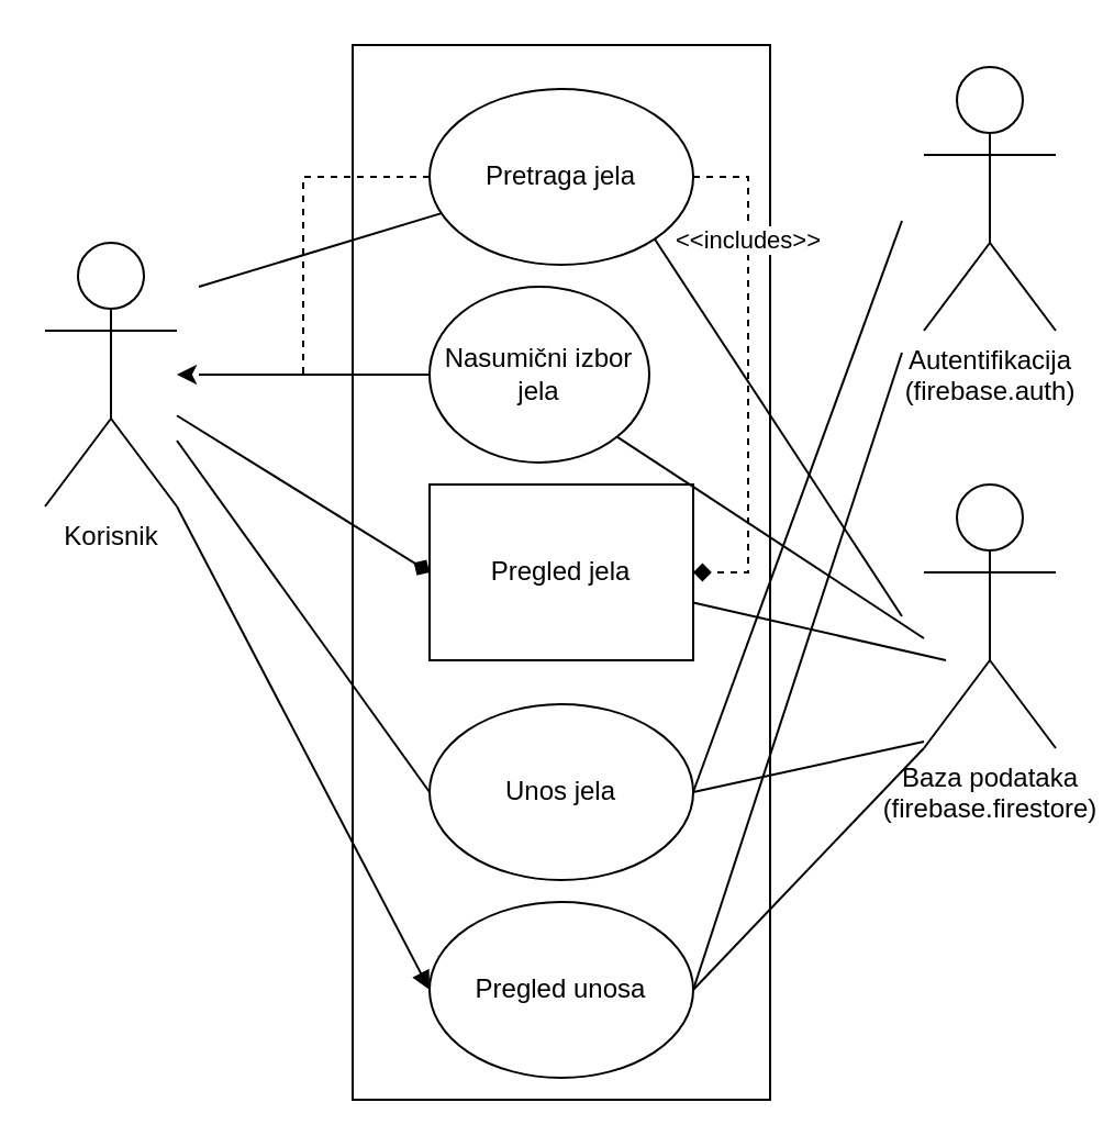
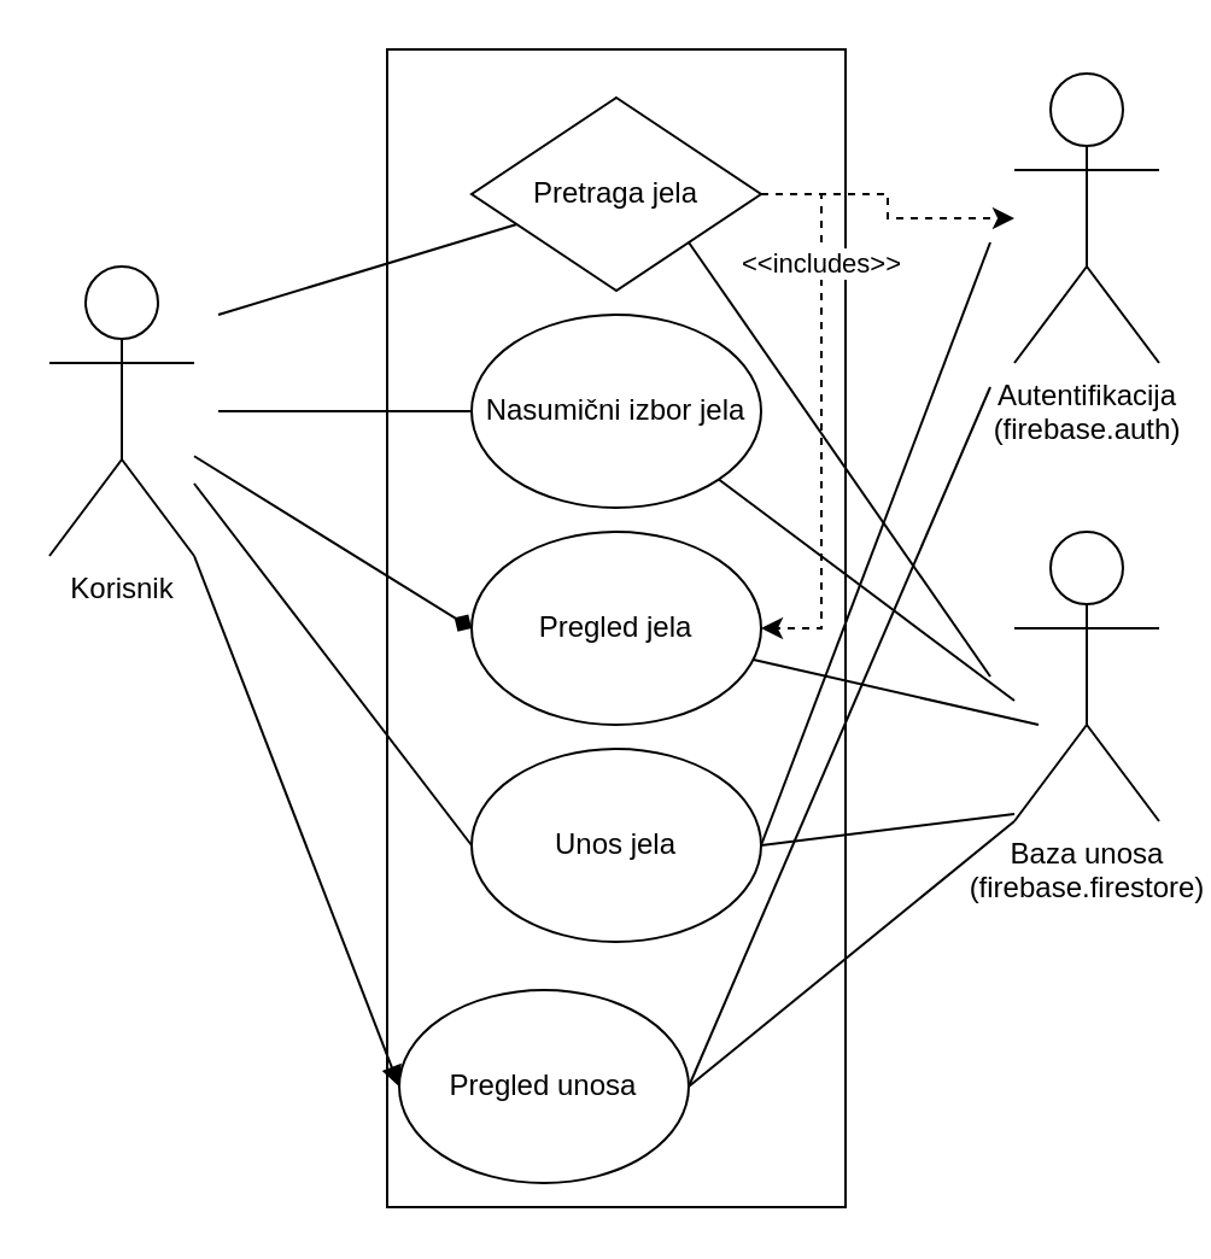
  <mxCell id="0" />
  <mxCell id="1" parent="0" />
  <mxCell id="2" value="Korisnik" style="shape=umlActor;verticalLabelPosition=bottom;verticalAlign=top;html=1;outlineConnect=0;" parent="1" vertex="1"><mxGeometry x="20" y="110" width="60" height="120" as="geometry" /></mxCell>
  <mxCell id="3" value="" style="rounded=0;whiteSpace=wrap;html=1;" parent="1" vertex="1"><mxGeometry x="160" y="20" width="190" height="480" as="geometry" /></mxCell>
- <mxCell id="4" value="&amp;lt;&amp;lt;includes&amp;gt;&amp;gt;" style="edgeStyle=orthogonalEdgeStyle;rounded=0;orthogonalLoop=1;jettySize=auto;html=1;entryX=1;entryY=0.5;entryDx=0;entryDy=0;startArrow=none;startFill=0;dashed=1;endArrow=diamond;" parent="1" source="6" target="7" edge="1"><mxGeometry x="-0.522" relative="1" as="geometry"><Array as="points"><mxPoint x="340" y="80" /><mxPoint x="340" y="260" /></Array><mxPoint y="-1" as="offset" /></mxGeometry></mxCell>
- <mxCell id="5" value="" style="edgeStyle=orthogonalEdgeStyle;rounded=0;orthogonalLoop=1;jettySize=auto;html=1;dashed=1;labelBackgroundColor=none;startArrow=none;startFill=0;" parent="1" source="6" target="2" edge="1"><mxGeometry relative="1" as="geometry" /></mxCell>
- <mxCell id="6" value="Pretraga jela" style="ellipse;whiteSpace=wrap;html=1;" parent="1" vertex="1"><mxGeometry x="195" y="40" width="120" height="80" as="geometry" /></mxCell>
- <mxCell id="7" value="Pregled jela" style="whiteSpace=wrap;html=1;rounded=0;" parent="1" vertex="1"><mxGeometry x="195" y="220" width="120" height="80" as="geometry" /></mxCell>
- <mxCell id="8" value="Unos jela" style="ellipse;whiteSpace=wrap;html=1;" parent="1" vertex="1"><mxGeometry x="195" y="320" width="120" height="80" as="geometry" /></mxCell>
- <mxCell id="9" value="Nasumični izbor jela" style="ellipse;whiteSpace=wrap;html=1;" parent="1" vertex="1"><mxGeometry x="195" y="130" width="100" height="80" as="geometry" /></mxCell>
+ <mxCell id="4" value="&amp;lt;&amp;lt;includes&amp;gt;&amp;gt;" style="edgeStyle=orthogonalEdgeStyle;rounded=0;orthogonalLoop=1;jettySize=auto;html=1;entryX=1;entryY=0.5;entryDx=0;entryDy=0;startArrow=none;startFill=0;dashed=1;" parent="1" source="6" target="7" edge="1"><mxGeometry x="-0.522" relative="1" as="geometry"><Array as="points"><mxPoint x="340" y="80" /><mxPoint x="340" y="260" /></Array><mxPoint y="-1" as="offset" /></mxGeometry></mxCell>
+ <mxCell id="5" value="" style="edgeStyle=orthogonalEdgeStyle;rounded=0;orthogonalLoop=1;jettySize=auto;html=1;dashed=1;labelBackgroundColor=none;startArrow=none;startFill=0;" parent="1" source="6" target="10" edge="1"><mxGeometry relative="1" as="geometry" /></mxCell>
+ <mxCell id="6" value="Pretraga jela" style="rhombus;whiteSpace=wrap;html=1;" parent="1" vertex="1"><mxGeometry x="195" y="40" width="120" height="80" as="geometry" /></mxCell>
+ <mxCell id="7" value="Pregled jela" style="ellipse;whiteSpace=wrap;html=1;" parent="1" vertex="1"><mxGeometry x="195" y="220" width="120" height="80" as="geometry" /></mxCell>
+ <mxCell id="8" value="Unos jela" style="ellipse;whiteSpace=wrap;html=1;" parent="1" vertex="1"><mxGeometry x="195" y="310" width="120" height="80" as="geometry" /></mxCell>
+ <mxCell id="9" value="Nasumični izbor jela" style="ellipse;whiteSpace=wrap;html=1;" parent="1" vertex="1"><mxGeometry x="195" y="130" width="120" height="80" as="geometry" /></mxCell>
  <mxCell id="10" value="Autentifikacija&lt;br&gt;(firebase.auth)" style="shape=umlActor;verticalLabelPosition=bottom;verticalAlign=top;html=1;outlineConnect=0;" parent="1" vertex="1"><mxGeometry x="420" y="30" width="60" height="120" as="geometry" /></mxCell>
- <mxCell id="11" value="Baza podataka&lt;br&gt;(firebase.firestore)" style="shape=umlActor;verticalLabelPosition=bottom;verticalAlign=top;html=1;outlineConnect=0;" parent="1" vertex="1"><mxGeometry x="420" y="220" width="60" height="120" as="geometry" /></mxCell>
+ <mxCell id="11" value="Baza unosa&lt;br&gt;(firebase.firestore)" style="shape=umlActor;verticalLabelPosition=bottom;verticalAlign=top;html=1;outlineConnect=0;" parent="1" vertex="1"><mxGeometry x="420" y="220" width="60" height="120" as="geometry" /></mxCell>
  <mxCell id="12" value="" style="endArrow=none;html=1;" parent="1" target="6" edge="1"><mxGeometry width="50" height="50" relative="1" as="geometry"><mxPoint x="90" y="130" as="sourcePoint" /><mxPoint x="170" y="100" as="targetPoint" /></mxGeometry></mxCell>
  <mxCell id="13" value="" style="endArrow=none;html=1;" parent="1" target="9" edge="1"><mxGeometry width="50" height="50" relative="1" as="geometry"><mxPoint x="90" y="170" as="sourcePoint" /><mxPoint x="170" y="100" as="targetPoint" /></mxGeometry></mxCell>
  <mxCell id="14" value="" style="endArrow=none;html=1;entryX=0;entryY=0.5;entryDx=0;entryDy=0;" parent="1" target="8" edge="1"><mxGeometry width="50" height="50" relative="1" as="geometry"><mxPoint x="80" y="200" as="sourcePoint" /><mxPoint x="170" y="100" as="targetPoint" /></mxGeometry></mxCell>
  <mxCell id="15" value="" style="endArrow=none;html=1;exitX=1;exitY=0.5;exitDx=0;exitDy=0;" parent="1" source="8" edge="1"><mxGeometry width="50" height="50" relative="1" as="geometry"><mxPoint x="120" y="150" as="sourcePoint" /><mxPoint x="410" y="100" as="targetPoint" /></mxGeometry></mxCell>
  <mxCell id="16" value="" style="endArrow=none;html=1;exitX=1;exitY=1;exitDx=0;exitDy=0;" parent="1" source="6" edge="1"><mxGeometry width="50" height="50" relative="1" as="geometry"><mxPoint x="120" y="150" as="sourcePoint" /><mxPoint x="410" y="280" as="targetPoint" /></mxGeometry></mxCell>
  <mxCell id="17" value="" style="endArrow=none;html=1;exitX=1;exitY=1;exitDx=0;exitDy=0;" parent="1" source="9" edge="1"><mxGeometry width="50" height="50" relative="1" as="geometry"><mxPoint x="307.426" y="118.284" as="sourcePoint" /><mxPoint x="420" y="290" as="targetPoint" /></mxGeometry></mxCell>
  <mxCell id="18" value="" style="endArrow=none;html=1;" parent="1" source="7" edge="1"><mxGeometry width="50" height="50" relative="1" as="geometry"><mxPoint x="317.426" y="128.284" as="sourcePoint" /><mxPoint x="430" y="300" as="targetPoint" /></mxGeometry></mxCell>
  <mxCell id="19" value="" style="endArrow=diamond;html=1;entryX=0;entryY=0.5;entryDx=0;entryDy=0;" parent="1" source="2" target="7" edge="1"><mxGeometry width="50" height="50" relative="1" as="geometry"><mxPoint x="20" y="230" as="sourcePoint" /><mxPoint x="70" y="180" as="targetPoint" /></mxGeometry></mxCell>
  <mxCell id="20" value="" style="endArrow=none;html=1;exitX=1;exitY=0.5;exitDx=0;exitDy=0;" edge="1" parent="1" source="8"><mxGeometry width="50" height="50" relative="1" as="geometry"><mxPoint x="301.757" y="310.003" as="sourcePoint" /><mxPoint x="420" y="337.03" as="targetPoint" /></mxGeometry></mxCell>
- <mxCell id="21" value="Pregled unosa" style="ellipse;whiteSpace=wrap;html=1;" vertex="1" parent="1"><mxGeometry x="195" y="410" width="120" height="80" as="geometry" /></mxCell>
+ <mxCell id="21" value="Pregled unosa" style="ellipse;whiteSpace=wrap;html=1;" vertex="1" parent="1"><mxGeometry x="165" y="410" width="120" height="80" as="geometry" /></mxCell>
  <mxCell id="22" value="" style="endArrow=block;html=1;entryX=0;entryY=0.5;entryDx=0;entryDy=0;exitX=1;exitY=1;exitDx=0;exitDy=0;exitPerimeter=0;" edge="1" parent="1" target="21" source="2"><mxGeometry width="50" height="50" relative="1" as="geometry"><mxPoint x="80" y="300" as="sourcePoint" /><mxPoint x="170" y="200" as="targetPoint" /></mxGeometry></mxCell>
  <mxCell id="23" value="" style="endArrow=none;html=1;exitX=1;exitY=0.5;exitDx=0;exitDy=0;" edge="1" parent="1" source="21"><mxGeometry width="50" height="50" relative="1" as="geometry"><mxPoint x="120" y="250" as="sourcePoint" /><mxPoint x="410" y="160" as="targetPoint" /></mxGeometry></mxCell>
  <mxCell id="24" value="" style="endArrow=none;html=1;exitX=1;exitY=0.5;exitDx=0;exitDy=0;" edge="1" parent="1" source="21"><mxGeometry width="50" height="50" relative="1" as="geometry"><mxPoint x="301.757" y="410.003" as="sourcePoint" /><mxPoint x="420" y="340" as="targetPoint" /></mxGeometry></mxCell>
